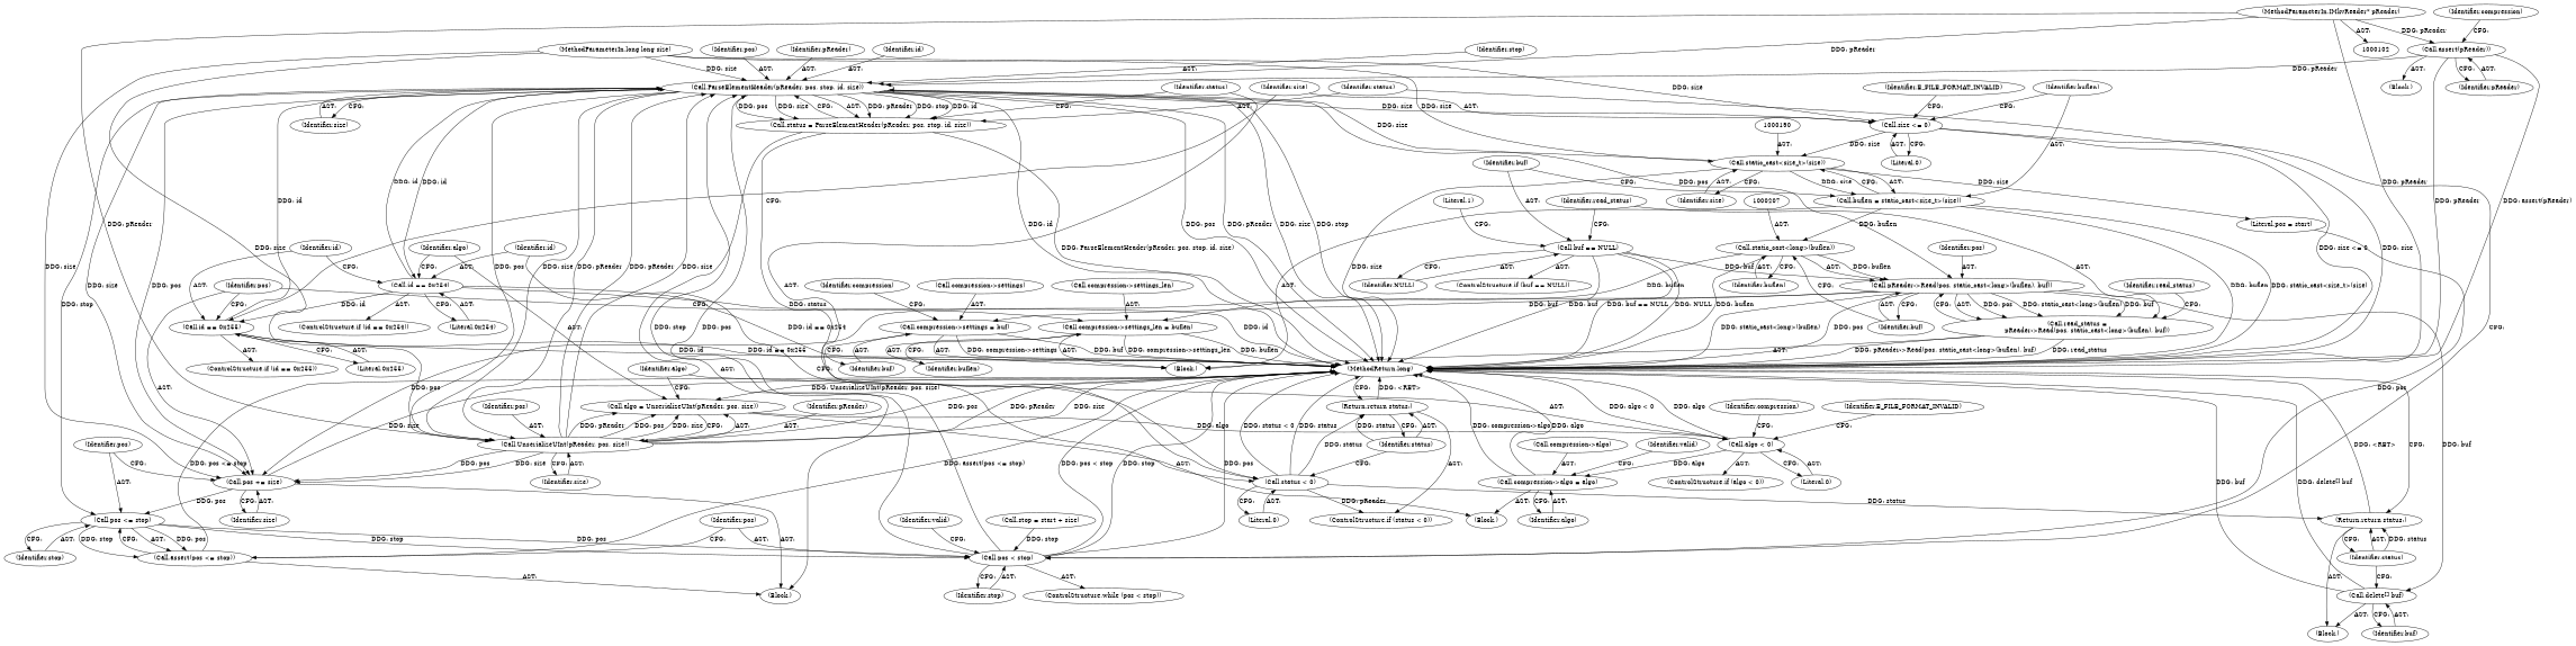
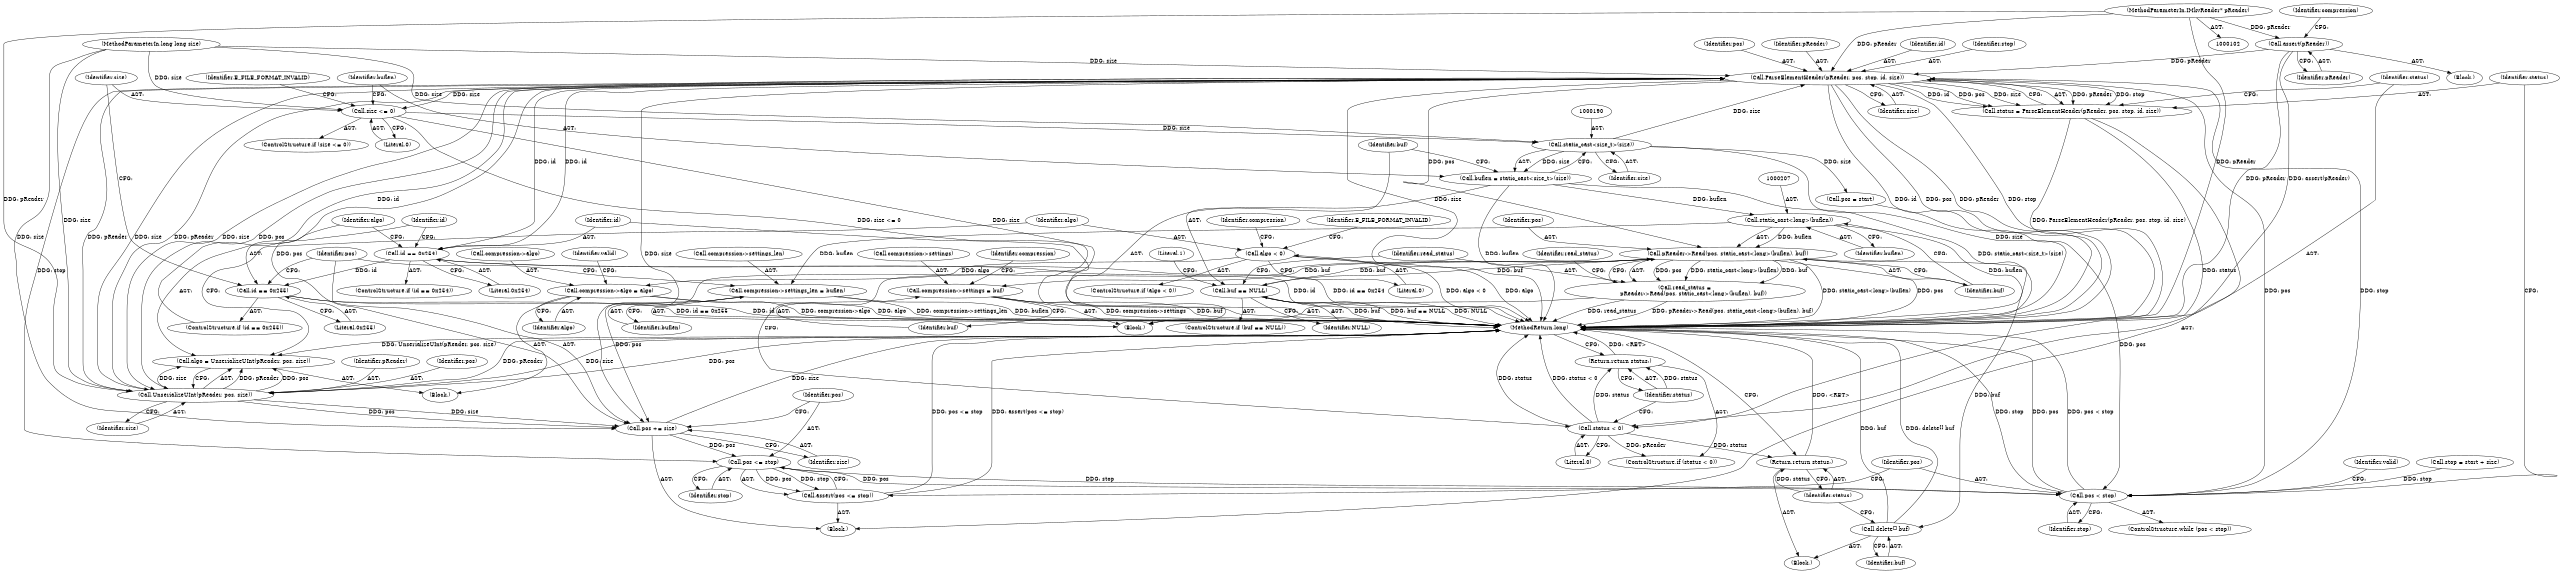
  digraph {
    n1 [label="(Call,assert(pReader))"]
    n2 [label="(Call,ParseElementHeader(pReader, pos, stop, id, size))"]
    n3 [label="(Block,)"]
    n4 [label="(Identifier,pReader)"]
    n5 [label="(MethodReturn,long)"]
    n6 [label="(Call,UnserializeUInt(pReader, pos, size))"]
    n7 [label="(Call,status = ParseElementHeader(pReader, pos, stop, id, size))"]
    n8 [label="(Call,id == 0x254)"]
    n9 [label="(Call,pos += size)"]
    n10 [label="(Call,pos <= stop)"]
    n11 [label="(Call,size <= 0)"]
    n12 [label="(Call,pReader->Read(pos, static_cast<long>(buflen), buf))"]
    n13 [label="(Identifier,size)"]
    n14 [label="(Return,return status;)"]
    n15 [label="(Return,return status;)"]
    n16 [label="(Call,algo = UnserializeUInt(pReader, pos, size))"]
    n17 [label="(MethodParameterIn,IMkvReader* pReader)"]
    1000102
    n19 [label="(Identifier,size)"]
    n20 [label="(Call,status < 0)"]
    n21 [label="(Block,)"]
    n22 [label="(Call,id == 0x255)"]
    n23 [label="(ControlStructure,if (id == 0x254))"]
    n24 [label="(Literal,0x254)"]
    n25 [label="(Identifier,size)"]
    n26 [label="(Call,pos < stop)"]
    n27 [label="(Call,assert(pos <= stop))"]
    n28 [label="(Identifier,stop)"]
    n29 [label="(Call,static_cast<size_t>(size))"]
    n30 [label="(Literal,0)"]
+   n31 [label="(ControlStructure,if (size <= 0))"]
    n32 [label="(Call,buf == NULL)"]
    n33 [label="(Call,read_status =\n          pReader->Read(pos, static_cast<long>(buflen), buf))"]
    n34 [label="(Call,delete[] buf)"]
    n35 [label="(Call,compression->settings = buf)"]
    n36 [label="(Identifier,buf)"]
    n37 [label="(ControlStructure,if (status < 0))"]
    n38 [label="(Literal,0)"]
    n39 [label="(Identifier,status)"]
    n40 [label="(Block,)"]
    n41 [label="(Identifier,status)"]
    n42 [label="(ControlStructure,if (id == 0x255))"]
    n43 [label="(Literal,0x255)"]
    n44 [label="(Call,algo < 0)"]
    n45 [label="(Block,)"]
    n46 [label="(Call,compression->algo = algo)"]
    n47 [label="(Literal,0)"]
    n48 [label="(ControlStructure,if (algo < 0))"]
    n49 [label="(Identifier,algo)"]
    n50 [label="(ControlStructure,while (pos < stop))"]
    n51 [label="(Identifier,stop)"]
    n52 [label="(Call,buflen = static_cast<size_t>(size))"]
    n53 [label="(Identifier,size)"]
-   n54 [label="(Literal,pos = start)"]
+   n54 [label="(Call,pos = start)"]
    n55 [label="(Call,static_cast<long>(buflen))"]
    n56 [label="(Block,)"]
    n57 [label="(Call,compression->settings_len = buflen)"]
    n58 [label="(Identifier,buflen)"]
    n59 [label="(Identifier,buflen)"]
    n60 [label="(Identifier,NULL)"]
    n61 [label="(ControlStructure,if (buf == NULL))"]
    n62 [label="(Identifier,buf)"]
    n63 [label="(Identifier,buf)"]
    n64 [label="(Identifier,status)"]
    n65 [label="(Identifier,id)"]
    n66 [label="(Identifier,pos)"]
    n67 [label="(Identifier,E_FILE_FORMAT_INVALID)"]
    n68 [label="(Identifier,buf)"]
    n69 [label="(Identifier,valid)"]
    n70 [label="(Identifier,pos)"]
    n71 [label="(Identifier,E_FILE_FORMAT_INVALID)"]
    n72 [label="(MethodParameterIn,long long size)"]
    n73 [label="(Identifier,id)"]
    n74 [label="(Identifier,read_status)"]
    n75 [label="(Identifier,read_status)"]
    n76 [label="(Identifier,valid)"]
    n77 [label="(Identifier,id)"]
    n78 [label="(Call,compression->algo)"]
    n79 [label="(Identifier,pos)"]
    n80 [label="(Identifier,size)"]
    n81 [label="(Identifier,stop)"]
    n82 [label="(Call,stop = start + size)"]
    n83 [label="(Identifier,pReader)"]
    n84 [label="(Identifier,compression)"]
    n85 [label="(Identifier,pos)"]
    n86 [label="(Identifier,pos)"]
    n87 [label="(Identifier,pos)"]
    n88 [label="(Identifier,compression)"]
    n89 [label="(Identifier,compression)"]
    n90 [label="(Identifier,buflen)"]
    n91 [label="(Literal,1)"]
    n92 [label="(Call,compression->settings)"]
    n93 [label="(Call,compression->settings_len)"]
    n94 [label="(Identifier,status)"]
    n95 [label="(Identifier,pReader)"]
    n96 [label="(Identifier,algo)"]
    n97 [label="(Identifier,algo)"]
    1000190
    1000207
    n1 -> n2 [label="DDG: pReader"]
    n1 -> n3 [label="AST: "]
    n1 -> n4 [label="CFG: "]
    n1 -> n5 [label="DDG: assert(pReader)"]
    n1 -> n5 [label="DDG: pReader"]
    n2 -> n5 [label="DDG: size"]
    n2 -> n5 [label="DDG: stop"]
    n2 -> n5 [label="DDG: id"]
    n2 -> n5 [label="DDG: pos"]
    n2 -> n5 [label="DDG: pReader"]
    n2 -> n6 [label="DDG: pReader"]
    n2 -> n6 [label="DDG: pos"]
    n2 -> n6 [label="DDG: size"]
    n2 -> n7 [label="AST: "]
    n2 -> n7 [label="DDG: pReader"]
    n2 -> n7 [label="DDG: stop"]
    n2 -> n7 [label="DDG: id"]
    n2 -> n7 [label="DDG: pos"]
    n2 -> n7 [label="DDG: size"]
    n2 -> n8 [label="DDG: id"]
    n2 -> n9 [label="DDG: size"]
    n2 -> n9 [label="DDG: pos"]
    n2 -> n10 [label="DDG: stop"]
    n2 -> n11 [label="DDG: size"]
    n2 -> n12 [label="DDG: pos"]
    n2 -> n13 [label="CFG: "]
    n4 -> n1 [label="AST: "]
    n5 -> n14 [label="CFG: "]
    n5 -> n15 [label="CFG: "]
    n5 -> n16 [label="DDG: UnserializeUInt(pReader, pos, size)"]
    n6 -> n2 [label="DDG: pReader"]
    n6 -> n2 [label="DDG: size"]
    n6 -> n5 [label="DDG: pReader"]
    n6 -> n5 [label="DDG: size"]
    n6 -> n5 [label="DDG: pos"]
    n6 -> n9 [label="DDG: size"]
    n6 -> n9 [label="DDG: pos"]
    n6 -> n16 [label="AST: "]
    n6 -> n16 [label="DDG: pReader"]
    n6 -> n16 [label="DDG: pos"]
    n6 -> n16 [label="DDG: size"]
    n6 -> n19 [label="CFG: "]
    n7 -> n2 [label="CFG: "]
    n7 -> n5 [label="DDG: ParseElementHeader(pReader, pos, stop, id, size)"]
    n7 -> n20 [label="DDG: status"]
    n7 -> n21 [label="AST: "]
    n8 -> n2 [label="DDG: id"]
    n8 -> n5 [label="DDG: id == 0x254"]
    n8 -> n5 [label="DDG: id"]
    n8 -> n22 [label="DDG: id"]
    n8 -> n23 [label="AST: "]
    n8 -> n24 [label="CFG: "]
    n9 -> n5 [label="DDG: size"]
    n9 -> n10 [label="DDG: pos"]
    n9 -> n21 [label="AST: "]
    n9 -> n25 [label="CFG: "]
    n10 -> n26 [label="DDG: pos"]
    n10 -> n26 [label="DDG: stop"]
    n10 -> n27 [label="AST: "]
    n10 -> n27 [label="DDG: pos"]
    n10 -> n27 [label="DDG: stop"]
    n10 -> n28 [label="CFG: "]
    n11 -> n5 [label="DDG: size <= 0"]
    n11 -> n5 [label="DDG: size"]
    n11 -> n29 [label="DDG: size"]
    n11 -> n30 [label="CFG: "]
+   n11 -> n31 [label="AST: "]
    n12 -> n5 [label="DDG: static_cast<long>(buflen)"]
    n12 -> n5 [label="DDG: pos"]
    n12 -> n9 [label="DDG: pos"]
+   n12 -> n32 [label="DDG: buf"]
    n12 -> n33 [label="AST: "]
    n12 -> n33 [label="DDG: pos"]
    n12 -> n33 [label="DDG: static_cast<long>(buflen)"]
    n12 -> n33 [label="DDG: buf"]
    n12 -> n34 [label="DDG: buf"]
    n12 -> n35 [label="DDG: buf"]
    n12 -> n36 [label="CFG: "]
    n13 -> n2 [label="AST: "]
    n14 -> n5 [label="DDG: <RET>"]
    n14 -> n37 [label="AST: "]
    n14 -> n39 [label="CFG: "]
    n15 -> n5 [label="DDG: <RET>"]
    n15 -> n40 [label="AST: "]
    n15 -> n41 [label="CFG: "]
    n16 -> n6 [label="CFG: "]
-   n16 -> n44 [label="DDG: algo"]
    n16 -> n45 [label="AST: "]
    n17 -> n1 [label="DDG: pReader"]
    n17 -> n2 [label="DDG: pReader"]
    n17 -> n5 [label="DDG: pReader"]
    n17 -> n6 [label="DDG: pReader"]
    n17 -> 1000102 [label="AST: "]
    n19 -> n6 [label="AST: "]
    n20 -> n5 [label="DDG: status"]
    n20 -> n5 [label="DDG: status < 0"]
    n20 -> n14 [label="DDG: status"]
    n20 -> n15 [label="DDG: status"]
    n20 -> n37 [label="DDG: pReader"]
    n20 -> n38 [label="CFG: "]
-   n22 -> n2 [label="DDG: id"]
+   n42 -> n2 [label="DDG: id"]
    n22 -> n5 [label="DDG: id == 0x255"]
    n22 -> n5 [label="DDG: id"]
    n22 -> n42 [label="AST: "]
    n22 -> n43 [label="CFG: "]
    n24 -> n8 [label="AST: "]
    n25 -> n9 [label="AST: "]
    n26 -> n2 [label="DDG: pos"]
    n26 -> n2 [label="DDG: stop"]
    n26 -> n5 [label="DDG: pos < stop"]
    n26 -> n5 [label="DDG: stop"]
    n26 -> n5 [label="DDG: pos"]
    n26 -> n50 [label="AST: "]
    n26 -> n51 [label="CFG: "]
    n27 -> n5 [label="DDG: pos <= stop"]
    n27 -> n5 [label="DDG: assert(pos <= stop)"]
    n27 -> n10 [label="CFG: "]
    n27 -> n21 [label="AST: "]
    n28 -> n10 [label="AST: "]
    n29 -> n2 [label="DDG: size"]
    n29 -> n5 [label="DDG: size"]
    n29 -> n52 [label="AST: "]
    n29 -> n52 [label="DDG: size"]
    n29 -> n53 [label="CFG: "]
    n29 -> n54 [label="DDG: size"]
    n30 -> n11 [label="AST: "]
    n32 -> n5 [label="DDG: buf == NULL"]
    n32 -> n5 [label="DDG: NULL"]
    n32 -> n5 [label="DDG: buf"]
    n32 -> n12 [label="DDG: buf"]
    n32 -> n60 [label="CFG: "]
    n32 -> n61 [label="AST: "]
    n33 -> n5 [label="DDG: read_status"]
    n33 -> n5 [label="DDG: pReader->Read(pos, static_cast<long>(buflen), buf)"]
    n33 -> n12 [label="CFG: "]
    n33 -> n56 [label="AST: "]
    n34 -> n5 [label="DDG: buf"]
    n34 -> n5 [label="DDG: delete[] buf"]
    n34 -> n40 [label="AST: "]
    n34 -> n62 [label="CFG: "]
    n35 -> n5 [label="DDG: buf"]
    n35 -> n5 [label="DDG: compression->settings"]
    n35 -> n56 [label="AST: "]
    n35 -> n63 [label="CFG: "]
    n36 -> n12 [label="AST: "]
    n36 -> n55 [label="CFG: "]
    n38 -> n20 [label="AST: "]
    n39 -> n14 [label="AST: "]
    n39 -> n14 [label="DDG: status"]
    n39 -> n20 [label="CFG: "]
    n41 -> n15 [label="AST: "]
    n41 -> n15 [label="DDG: status"]
    n41 -> n34 [label="CFG: "]
    n43 -> n22 [label="AST: "]
    n44 -> n5 [label="DDG: algo"]
    n44 -> n5 [label="DDG: algo < 0"]
    n44 -> n46 [label="DDG: algo"]
    n44 -> n47 [label="CFG: "]
    n44 -> n48 [label="AST: "]
    n46 -> n5 [label="DDG: compression->algo"]
    n46 -> n5 [label="DDG: algo"]
    n46 -> n45 [label="AST: "]
    n46 -> n49 [label="CFG: "]
    n47 -> n44 [label="AST: "]
    n49 -> n46 [label="AST: "]
    n51 -> n26 [label="AST: "]
    n52 -> n5 [label="DDG: buflen"]
    n52 -> n5 [label="DDG: static_cast<size_t>(size)"]
    n52 -> n29 [label="CFG: "]
    n52 -> n55 [label="DDG: buflen"]
    n52 -> n56 [label="AST: "]
    n53 -> n29 [label="AST: "]
    n54 -> n26 [label="DDG: pos"]
    n55 -> n5 [label="DDG: buflen"]
    n55 -> n12 [label="AST: "]
    n55 -> n12 [label="DDG: buflen"]
    n55 -> n57 [label="DDG: buflen"]
    n55 -> n58 [label="CFG: "]
    n57 -> n5 [label="DDG: compression->settings_len"]
    n57 -> n5 [label="DDG: buflen"]
    n57 -> n56 [label="AST: "]
    n57 -> n59 [label="CFG: "]
    n58 -> n55 [label="AST: "]
    n59 -> n57 [label="AST: "]
    n60 -> n32 [label="AST: "]
    n62 -> n34 [label="AST: "]
    n63 -> n35 [label="AST: "]
    n64 -> n7 [label="AST: "]
    n64 -> n26 [label="CFG: "]
    n65 -> n8 [label="AST: "]
    n65 -> n20 [label="CFG: "]
    n66 -> n9 [label="CFG: "]
    n66 -> n10 [label="AST: "]
    n67 -> n44 [label="CFG: "]
    n68 -> n32 [label="AST: "]
    n68 -> n52 [label="CFG: "]
    n69 -> n46 [label="CFG: "]
    n70 -> n9 [label="AST: "]
    n70 -> n22 [label="CFG: "]
    n70 -> n57 [label="CFG: "]
    n71 -> n11 [label="CFG: "]
    n72 -> n2 [label="DDG: size"]
    n72 -> n6 [label="DDG: size"]
    n72 -> n9 [label="DDG: size"]
    n72 -> n11 [label="DDG: size"]
    n72 -> n29 [label="DDG: size"]
    n73 -> n8 [label="CFG: "]
    n73 -> n22 [label="AST: "]
    n74 -> n32 [label="CFG: "]
    n74 -> n33 [label="AST: "]
    n75 -> n33 [label="CFG: "]
    n76 -> n26 [label="CFG: "]
    n77 -> n2 [label="AST: "]
    n78 -> n46 [label="AST: "]
    n79 -> n12 [label="AST: "]
    n80 -> n11 [label="AST: "]
    n80 -> n22 [label="CFG: "]
    n81 -> n2 [label="AST: "]
    n82 -> n26 [label="DDG: stop"]
    n83 -> n6 [label="AST: "]
    n84 -> n35 [label="CFG: "]
    n85 -> n2 [label="AST: "]
    n86 -> n26 [label="AST: "]
    n86 -> n27 [label="CFG: "]
    n87 -> n6 [label="AST: "]
    n88 -> n1 [label="CFG: "]
    n89 -> n44 [label="CFG: "]
    n90 -> n11 [label="CFG: "]
    n90 -> n52 [label="AST: "]
    n91 -> n32 [label="CFG: "]
    n92 -> n35 [label="AST: "]
    n93 -> n57 [label="AST: "]
    n94 -> n7 [label="CFG: "]
    n94 -> n20 [label="AST: "]
    n95 -> n2 [label="AST: "]
    n96 -> n16 [label="CFG: "]
    n96 -> n44 [label="AST: "]
    n97 -> n8 [label="CFG: "]
    n97 -> n16 [label="AST: "]
    1000190 -> n29 [label="AST: "]
    1000207 -> n55 [label="AST: "]
  }
